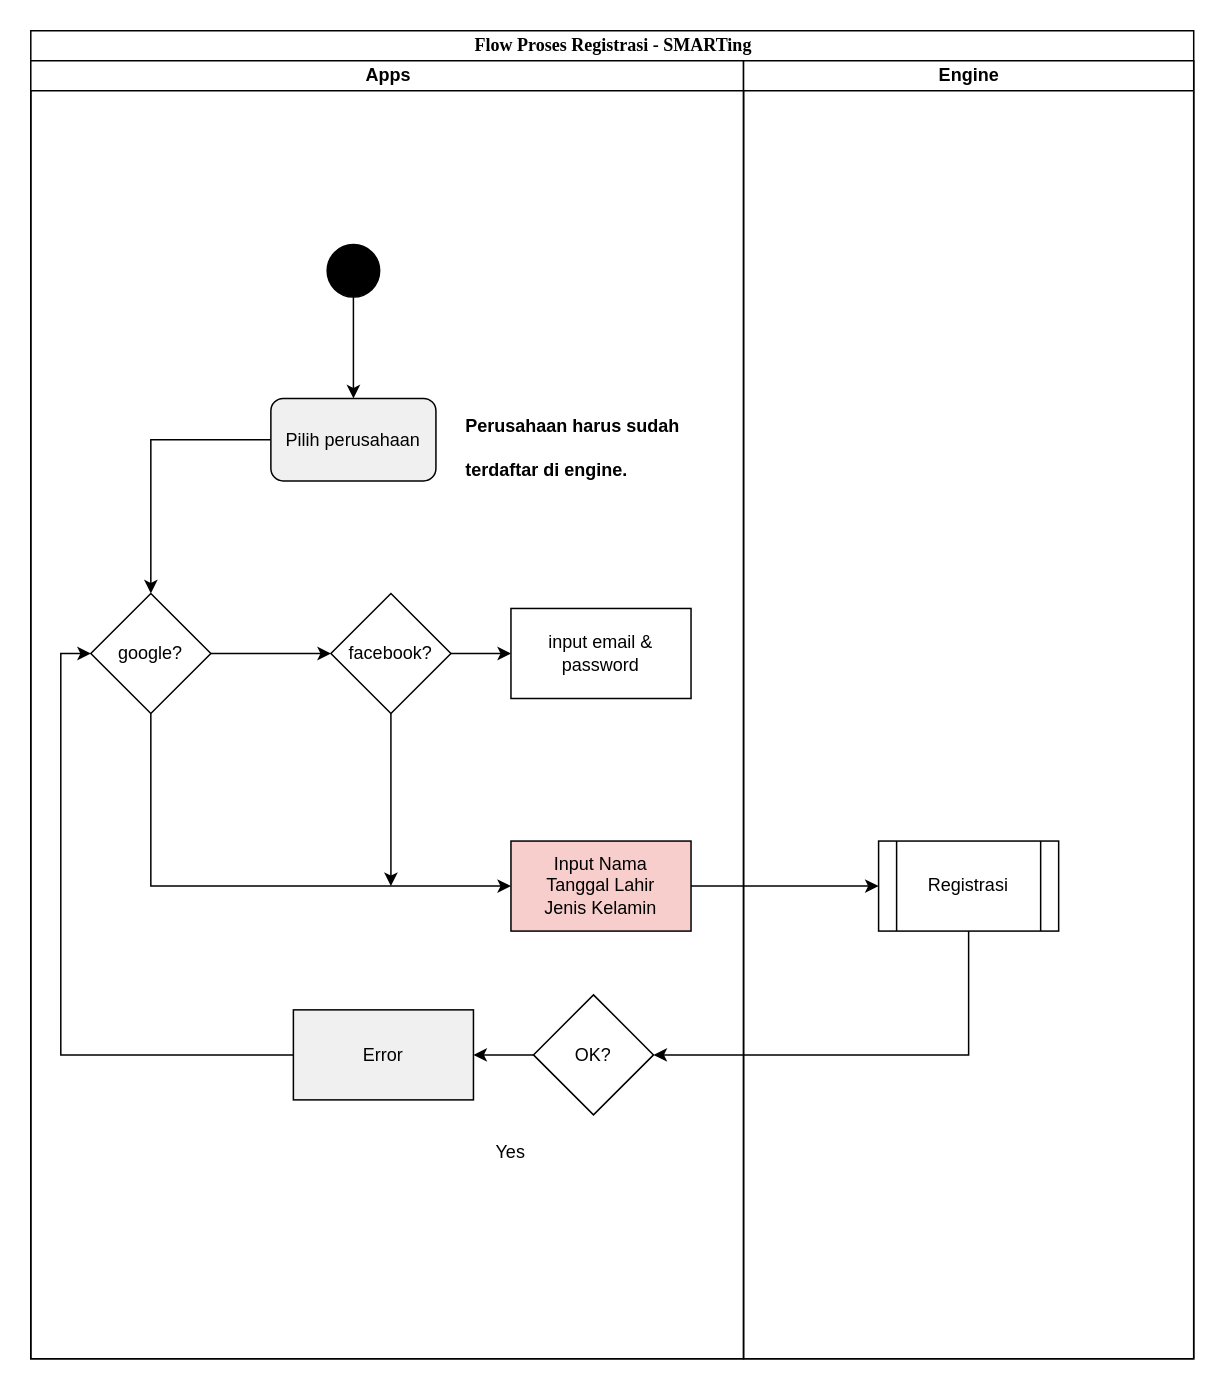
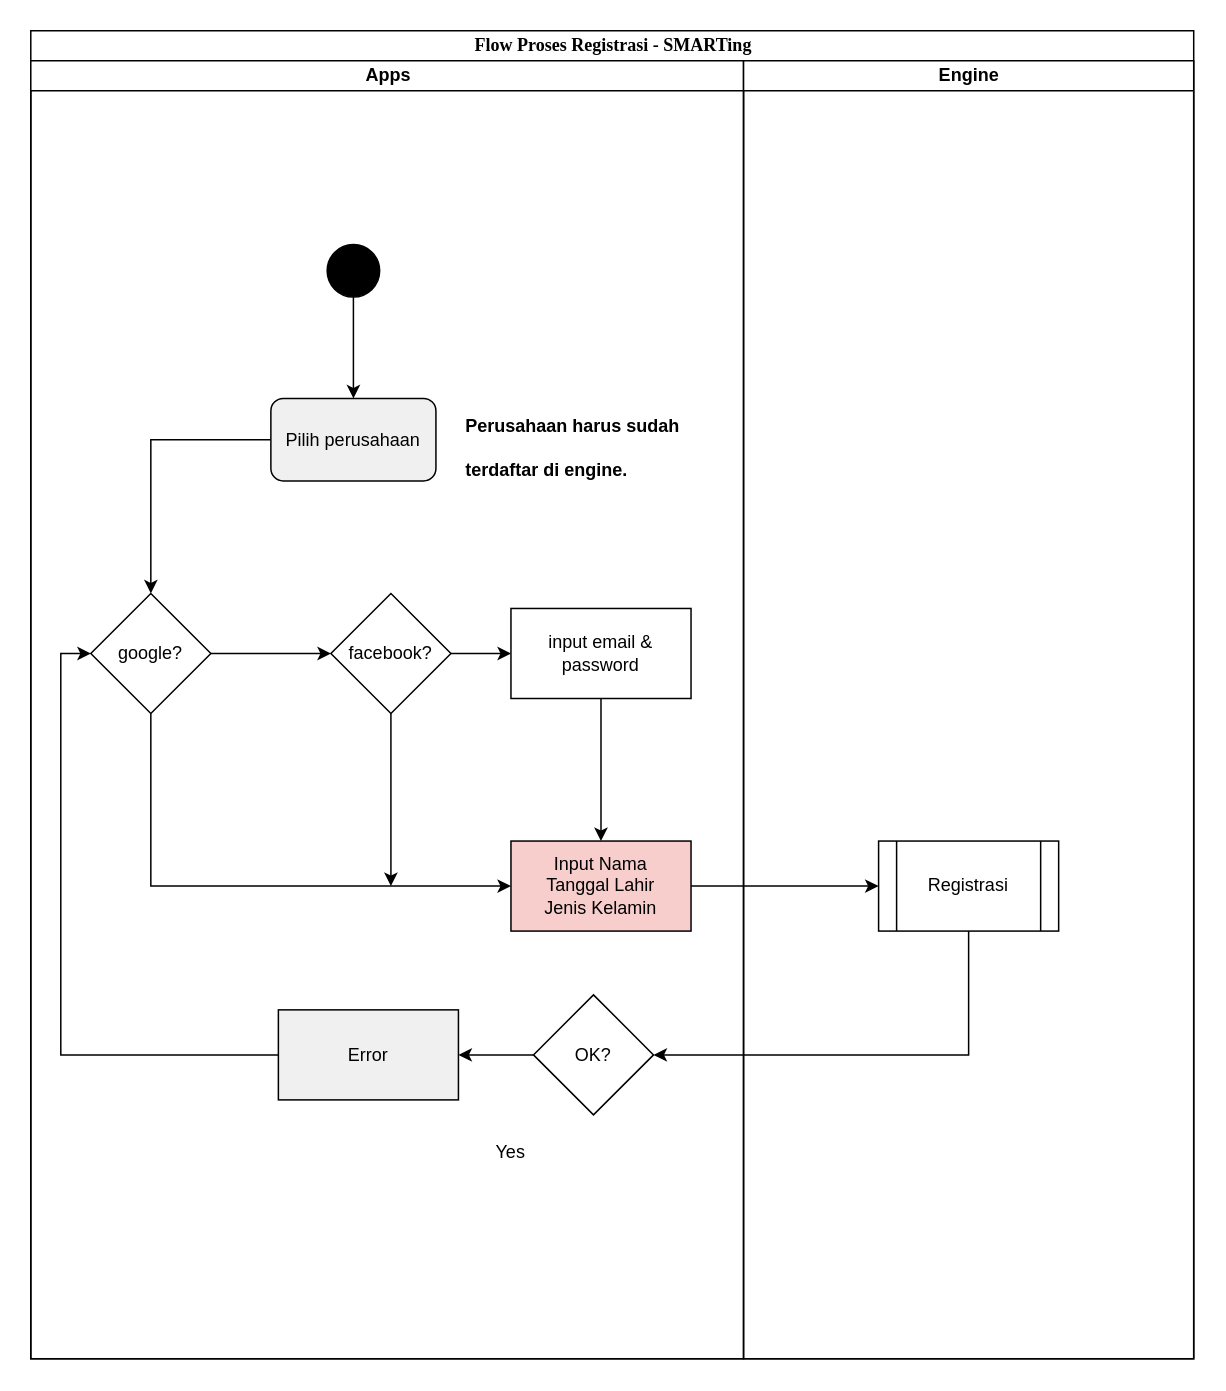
  <mxCell id="0" />
  <mxCell id="1" parent="0" />
  <mxCell id="2" value="Flow Proses Registrasi - SMARTing" style="swimlane;html=1;childLayout=stackLayout;startSize=20;rounded=0;shadow=0;comic=0;labelBackgroundColor=none;strokeColor=#000000;strokeWidth=1;fillColor=#ffffff;fontFamily=Verdana;fontSize=12;fontColor=#000000;align=center;" parent="1" vertex="1"><mxGeometry x="20" y="20" width="775" height="885" as="geometry" /></mxCell>
  <mxCell id="3" style="edgeStyle=orthogonalEdgeStyle;rounded=0;orthogonalLoop=1;jettySize=auto;html=1;entryX=1;entryY=0.5;entryDx=0;entryDy=0;exitX=0.5;exitY=1;exitDx=0;exitDy=0;" parent="2" source="24" target="13" edge="1"><mxGeometry relative="1" as="geometry"><Array as="points"><mxPoint x="625" y="683" /></Array><mxPoint x="600" y="652.5" as="sourcePoint" /></mxGeometry></mxCell>
  <mxCell id="4" value="Apps" style="swimlane;html=1;startSize=20;" parent="2" vertex="1"><mxGeometry y="20" width="475" height="865" as="geometry"><mxRectangle y="20" width="70" height="970" as="alternateBounds" /></mxGeometry></mxCell>
  <mxCell id="5" value="" style="edgeStyle=orthogonalEdgeStyle;rounded=0;orthogonalLoop=1;jettySize=auto;html=1;" parent="4" source="6" target="8" edge="1"><mxGeometry relative="1" as="geometry" /></mxCell>
  <mxCell id="6" value="google?&lt;br&gt;" style="rhombus;whiteSpace=wrap;html=1;" parent="4" vertex="1"><mxGeometry x="40" y="355" width="80" height="80" as="geometry" /></mxCell>
  <mxCell id="7" style="edgeStyle=orthogonalEdgeStyle;rounded=0;orthogonalLoop=1;jettySize=auto;html=1;entryX=0;entryY=0.5;entryDx=0;entryDy=0;" parent="4" source="8" target="11" edge="1"><mxGeometry relative="1" as="geometry" /></mxCell>
  <mxCell id="8" value="facebook?&lt;br&gt;" style="rhombus;whiteSpace=wrap;html=1;" parent="4" vertex="1"><mxGeometry x="200" y="355" width="80" height="80" as="geometry" /></mxCell>
  <mxCell id="9" value="" style="edgeStyle=orthogonalEdgeStyle;rounded=0;orthogonalLoop=1;jettySize=auto;html=1;exitX=0.5;exitY=1;exitDx=0;exitDy=0;entryX=0;entryY=0.5;entryDx=0;entryDy=0;" parent="4" source="6" edge="1" target="22"><mxGeometry relative="1" as="geometry"><mxPoint x="240" y="515" as="sourcePoint" /><mxPoint x="240" y="545" as="targetPoint" /><Array as="points"><mxPoint x="80" y="550" /></Array></mxGeometry></mxCell>
+ <mxCell id="10" style="edgeStyle=orthogonalEdgeStyle;rounded=0;orthogonalLoop=1;jettySize=auto;html=1;entryX=0.5;entryY=0;entryDx=0;entryDy=0;" edge="1" parent="4" source="11" target="22"><mxGeometry relative="1" as="geometry" /></mxCell>
  <mxCell id="11" value="input email &amp;amp; password" style="rounded=0;whiteSpace=wrap;html=1;" parent="4" vertex="1"><mxGeometry x="320" y="365" width="120" height="60" as="geometry" /></mxCell>
  <mxCell id="12" style="edgeStyle=orthogonalEdgeStyle;rounded=0;orthogonalLoop=1;jettySize=auto;html=1;entryX=1;entryY=0.5;entryDx=0;entryDy=0;" parent="4" source="13" target="16" edge="1"><mxGeometry relative="1" as="geometry" /></mxCell>
  <mxCell id="13" value="OK?" style="rhombus;whiteSpace=wrap;html=1;" parent="4" vertex="1"><mxGeometry x="335" y="622.5" width="80" height="80" as="geometry" /></mxCell>
  <mxCell id="14" value="" style="ellipse;whiteSpace=wrap;html=1;aspect=fixed;fillColor=#000000;" parent="4" vertex="1"><mxGeometry x="197.5" y="122.5" width="35" height="35" as="geometry" /></mxCell>
  <mxCell id="15" style="edgeStyle=orthogonalEdgeStyle;rounded=0;orthogonalLoop=1;jettySize=auto;html=1;entryX=0;entryY=0.5;entryDx=0;entryDy=0;" edge="1" parent="4" source="16" target="6"><mxGeometry relative="1" as="geometry" /></mxCell>
- <mxCell id="16" value="Error" style="rounded=0;whiteSpace=wrap;html=1;fillColor=#F0F0F0;" parent="4" vertex="1"><mxGeometry x="175" y="632.5" width="120" height="60" as="geometry" /></mxCell>
+ <mxCell id="16" value="Error" style="rounded=0;whiteSpace=wrap;html=1;fillColor=#F0F0F0;" parent="4" vertex="1"><mxGeometry x="165" y="632.5" width="120" height="60" as="geometry" /></mxCell>
  <mxCell id="17" value="Yes" style="text;html=1;strokeColor=none;fillColor=none;align=center;verticalAlign=middle;whiteSpace=wrap;rounded=0;" parent="4" vertex="1"><mxGeometry x="300" y="717.5" width="40" height="20" as="geometry" /></mxCell>
  <mxCell id="18" style="edgeStyle=orthogonalEdgeStyle;rounded=0;orthogonalLoop=1;jettySize=auto;html=1;entryX=0.5;entryY=0;entryDx=0;entryDy=0;" parent="4" source="19" target="6" edge="1"><mxGeometry relative="1" as="geometry" /></mxCell>
  <mxCell id="19" value="Pilih perusahaan" style="rounded=1;whiteSpace=wrap;html=1;fillColor=#F0F0F0;" parent="4" vertex="1"><mxGeometry x="160" y="225" width="110" height="55" as="geometry" /></mxCell>
  <mxCell id="20" style="edgeStyle=orthogonalEdgeStyle;rounded=0;orthogonalLoop=1;jettySize=auto;html=1;entryX=0.5;entryY=0;entryDx=0;entryDy=0;" parent="4" source="14" target="19" edge="1"><mxGeometry relative="1" as="geometry"><mxPoint x="217.5" y="165" as="targetPoint" /></mxGeometry></mxCell>
  <mxCell id="21" value="&lt;h1&gt;&lt;font style=&quot;font-size: 12px&quot;&gt;Perusahaan harus sudah terdaftar di engine.&amp;nbsp;&lt;/font&gt;&lt;/h1&gt;" style="text;html=1;strokeColor=none;fillColor=none;spacing=5;spacingTop=-20;whiteSpace=wrap;overflow=hidden;rounded=0;" parent="4" vertex="1"><mxGeometry x="285" y="220" width="155" height="70" as="geometry" /></mxCell>
  <mxCell id="22" value="Input Nama&lt;br&gt;Tanggal Lahir&lt;br&gt;Jenis Kelamin&lt;br&gt;" style="rounded=0;whiteSpace=wrap;html=1;fillColor=#f8cecc;" vertex="1" parent="4"><mxGeometry x="320" y="520" width="120" height="60" as="geometry" /></mxCell>
  <mxCell id="23" value="Engine" style="swimlane;html=1;startSize=20;" parent="2" vertex="1"><mxGeometry x="475" y="20" width="300" height="865" as="geometry" /></mxCell>
  <mxCell id="24" value="Registrasi" style="shape=process;whiteSpace=wrap;html=1;backgroundOutline=1;" parent="23" vertex="1"><mxGeometry x="90" y="520" width="120" height="60" as="geometry" /></mxCell>
  <mxCell id="25" style="edgeStyle=orthogonalEdgeStyle;rounded=0;orthogonalLoop=1;jettySize=auto;html=1;entryX=0;entryY=0.5;entryDx=0;entryDy=0;" edge="1" parent="2" source="22" target="24"><mxGeometry relative="1" as="geometry" /></mxCell>
  <mxCell id="26" style="edgeStyle=orthogonalEdgeStyle;rounded=0;orthogonalLoop=1;jettySize=auto;html=1;" edge="1" parent="1" source="8"><mxGeometry relative="1" as="geometry"><mxPoint x="260" y="590" as="targetPoint" /></mxGeometry></mxCell>
